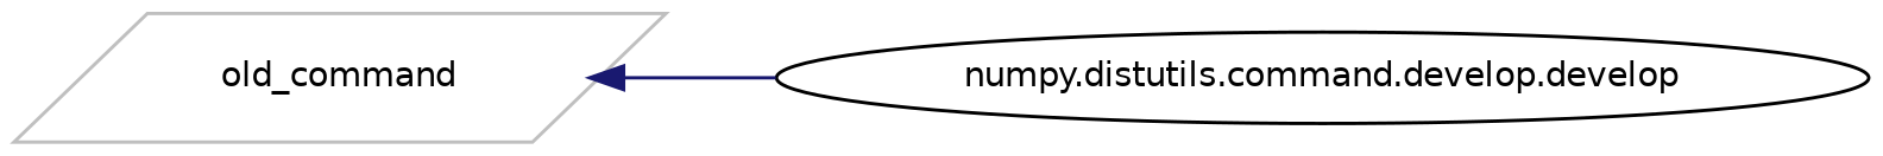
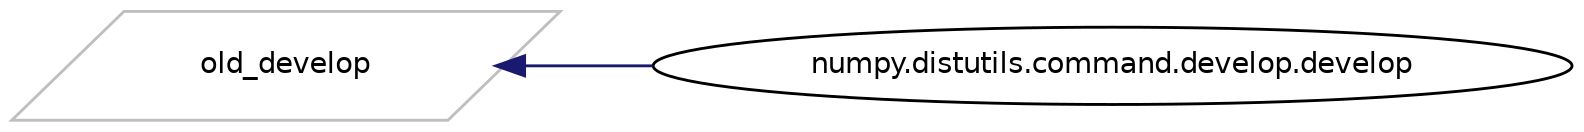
  digraph {
    rankdir=LR
    node [fillcolor=white fontname=Helvetica fontsize=10 style=filled]
-   n1 [color=grey75 height=0.2 label=old_command shape=parallelogram width=0.4]
+   n1 [color=grey75 height=0.2 label=old_develop shape=parallelogram width=0.4]
    n2 [color=black height=0.2 label="numpy.distutils.command.develop.develop" shape=ellipse width=0.4]
    n1 -> n2 [color=midnightblue dir=back fontname=Helvetica fontsize=10 labelfontname=Helvetica labelfontsize=10 style=solid]
  }
